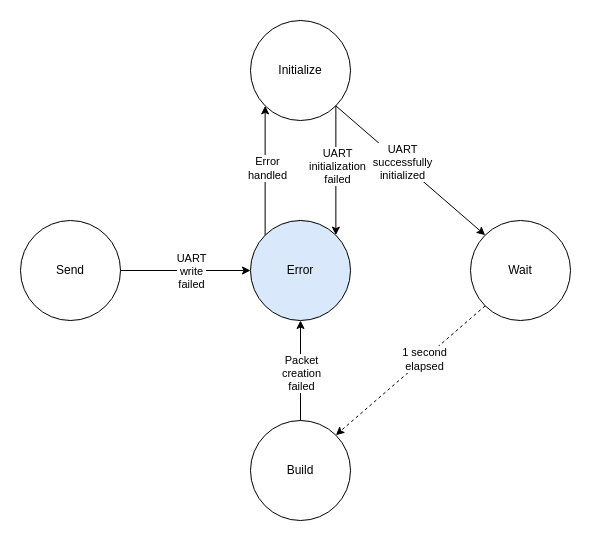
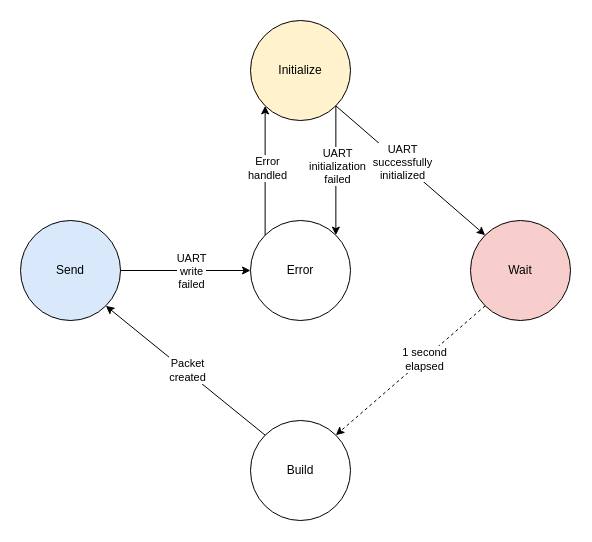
  <mxCell id="0" />
  <mxCell id="1" parent="0" />
- <mxCell id="2" value="Initialize" style="ellipse;whiteSpace=wrap;html=1;aspect=fixed;" vertex="1" parent="1"><mxGeometry x="250" y="20" width="100" height="100" as="geometry" /></mxCell>
- <mxCell id="3" value="Wait" style="ellipse;whiteSpace=wrap;html=1;aspect=fixed;" vertex="1" parent="1"><mxGeometry x="470" y="220" width="100" height="100" as="geometry" /></mxCell>
+ <mxCell id="2" value="Initialize" style="ellipse;whiteSpace=wrap;html=1;aspect=fixed;fillColor=#fff2cc;" vertex="1" parent="1"><mxGeometry x="250" y="20" width="100" height="100" as="geometry" /></mxCell>
+ <mxCell id="3" value="Wait" style="ellipse;whiteSpace=wrap;html=1;aspect=fixed;fillColor=#f8cecc;" vertex="1" parent="1"><mxGeometry x="470" y="220" width="100" height="100" as="geometry" /></mxCell>
  <mxCell id="4" value="Build" style="ellipse;whiteSpace=wrap;html=1;aspect=fixed;" vertex="1" parent="1"><mxGeometry x="250" y="420" width="100" height="100" as="geometry" /></mxCell>
- <mxCell id="5" value="Send" style="ellipse;whiteSpace=wrap;html=1;aspect=fixed;" vertex="1" parent="1"><mxGeometry x="20" y="220" width="100" height="100" as="geometry" /></mxCell>
- <mxCell id="6" value="Error" style="ellipse;whiteSpace=wrap;html=1;aspect=fixed;fillColor=#dae8fc;" vertex="1" parent="1"><mxGeometry x="250" y="220" width="100" height="100" as="geometry" /></mxCell>
+ <mxCell id="5" value="Send" style="ellipse;whiteSpace=wrap;html=1;aspect=fixed;fillColor=#dae8fc;" vertex="1" parent="1"><mxGeometry x="20" y="220" width="100" height="100" as="geometry" /></mxCell>
+ <mxCell id="6" value="Error" style="ellipse;whiteSpace=wrap;html=1;aspect=fixed;" vertex="1" parent="1"><mxGeometry x="250" y="220" width="100" height="100" as="geometry" /></mxCell>
+ <mxCell id="7" value="" style="endArrow=classic;html=1;rounded=0;exitX=0;exitY=0;exitDx=0;exitDy=0;entryX=1;entryY=1;entryDx=0;entryDy=0;" edge="1" parent="1" source="4" target="5"><mxGeometry width="50" height="50" relative="1" as="geometry"><mxPoint x="220" y="420" as="sourcePoint" /><mxPoint x="270" y="370" as="targetPoint" /></mxGeometry></mxCell>
+ <mxCell id="8" value="Packet&lt;div&gt;created&lt;/div&gt;" style="edgeLabel;html=1;align=center;verticalAlign=middle;resizable=0;points=[];" vertex="1" connectable="0" parent="7"><mxGeometry x="-0.001" y="-1" relative="1" as="geometry"><mxPoint as="offset" /></mxGeometry></mxCell>
  <mxCell id="9" value="" style="endArrow=classic;html=1;rounded=0;exitX=0;exitY=1;exitDx=0;exitDy=0;entryX=1;entryY=0;entryDx=0;entryDy=0;dashed=1;" edge="1" parent="1" source="3" target="4"><mxGeometry width="50" height="50" relative="1" as="geometry"><mxPoint x="450" y="420" as="sourcePoint" /><mxPoint x="500" y="370" as="targetPoint" /></mxGeometry></mxCell>
  <mxCell id="10" value="1 second&lt;div&gt;elapsed&lt;/div&gt;" style="edgeLabel;html=1;align=center;verticalAlign=middle;resizable=0;points=[];" vertex="1" connectable="0" parent="9"><mxGeometry x="-0.184" relative="1" as="geometry"><mxPoint as="offset" /></mxGeometry></mxCell>
  <mxCell id="11" value="" style="endArrow=classic;html=1;rounded=0;exitX=1;exitY=1;exitDx=0;exitDy=0;entryX=0;entryY=0;entryDx=0;entryDy=0;" edge="1" parent="1" source="2" target="3"><mxGeometry width="50" height="50" relative="1" as="geometry"><mxPoint x="360" y="170" as="sourcePoint" /><mxPoint x="410" y="120" as="targetPoint" /></mxGeometry></mxCell>
  <mxCell id="12" value="UART&lt;div&gt;successfully&lt;/div&gt;&lt;div&gt;initialized&lt;/div&gt;" style="edgeLabel;html=1;align=center;verticalAlign=middle;resizable=0;points=[];" vertex="1" connectable="0" parent="11"><mxGeometry x="-0.12" y="1" relative="1" as="geometry"><mxPoint as="offset" /></mxGeometry></mxCell>
  <mxCell id="13" value="" style="endArrow=classic;html=1;rounded=0;exitX=1;exitY=0.5;exitDx=0;exitDy=0;entryX=0;entryY=0.5;entryDx=0;entryDy=0;" edge="1" parent="1" source="5" target="6"><mxGeometry width="50" height="50" relative="1" as="geometry"><mxPoint x="310" y="390" as="sourcePoint" /><mxPoint x="360" y="340" as="targetPoint" /></mxGeometry></mxCell>
  <mxCell id="14" value="UART&lt;div&gt;write&lt;/div&gt;&lt;div&gt;failed&lt;/div&gt;" style="edgeLabel;html=1;align=center;verticalAlign=middle;resizable=0;points=[];" vertex="1" connectable="0" parent="13"><mxGeometry x="0.076" relative="1" as="geometry"><mxPoint as="offset" /></mxGeometry></mxCell>
- <mxCell id="15" value="" style="endArrow=classic;html=1;rounded=0;exitX=0.5;exitY=0;exitDx=0;exitDy=0;entryX=0.5;entryY=1;entryDx=0;entryDy=0;" edge="1" parent="1" source="4" target="6"><mxGeometry width="50" height="50" relative="1" as="geometry"><mxPoint x="310" y="390" as="sourcePoint" /><mxPoint x="360" y="340" as="targetPoint" /></mxGeometry></mxCell>
- <mxCell id="16" value="Packet&lt;div&gt;creation&lt;/div&gt;&lt;div&gt;failed&lt;/div&gt;" style="edgeLabel;html=1;align=center;verticalAlign=middle;resizable=0;points=[];" vertex="1" connectable="0" parent="15"><mxGeometry x="-0.035" relative="1" as="geometry"><mxPoint as="offset" /></mxGeometry></mxCell>
  <mxCell id="17" value="" style="endArrow=classic;html=1;rounded=0;exitX=0;exitY=0;exitDx=0;exitDy=0;entryX=0;entryY=1;entryDx=0;entryDy=0;" edge="1" parent="1" source="6" target="2"><mxGeometry width="50" height="50" relative="1" as="geometry"><mxPoint x="300" y="390" as="sourcePoint" /><mxPoint x="350" y="340" as="targetPoint" /></mxGeometry></mxCell>
  <mxCell id="18" value="Error&lt;div&gt;handled&lt;/div&gt;" style="edgeLabel;html=1;align=center;verticalAlign=middle;resizable=0;points=[];" vertex="1" connectable="0" parent="17"><mxGeometry x="0.03" y="-2" relative="1" as="geometry"><mxPoint as="offset" /></mxGeometry></mxCell>
  <mxCell id="19" value="" style="endArrow=classic;html=1;rounded=0;exitX=1;exitY=1;exitDx=0;exitDy=0;entryX=1;entryY=0;entryDx=0;entryDy=0;" edge="1" parent="1" source="2" target="6"><mxGeometry width="50" height="50" relative="1" as="geometry"><mxPoint x="310" y="390" as="sourcePoint" /><mxPoint x="360" y="340" as="targetPoint" /></mxGeometry></mxCell>
  <mxCell id="20" value="UART&lt;div&gt;initialization&lt;/div&gt;&lt;div&gt;failed&lt;/div&gt;" style="edgeLabel;html=1;align=center;verticalAlign=middle;resizable=0;points=[];" vertex="1" connectable="0" parent="19"><mxGeometry x="-0.076" y="1" relative="1" as="geometry"><mxPoint as="offset" /></mxGeometry></mxCell>
